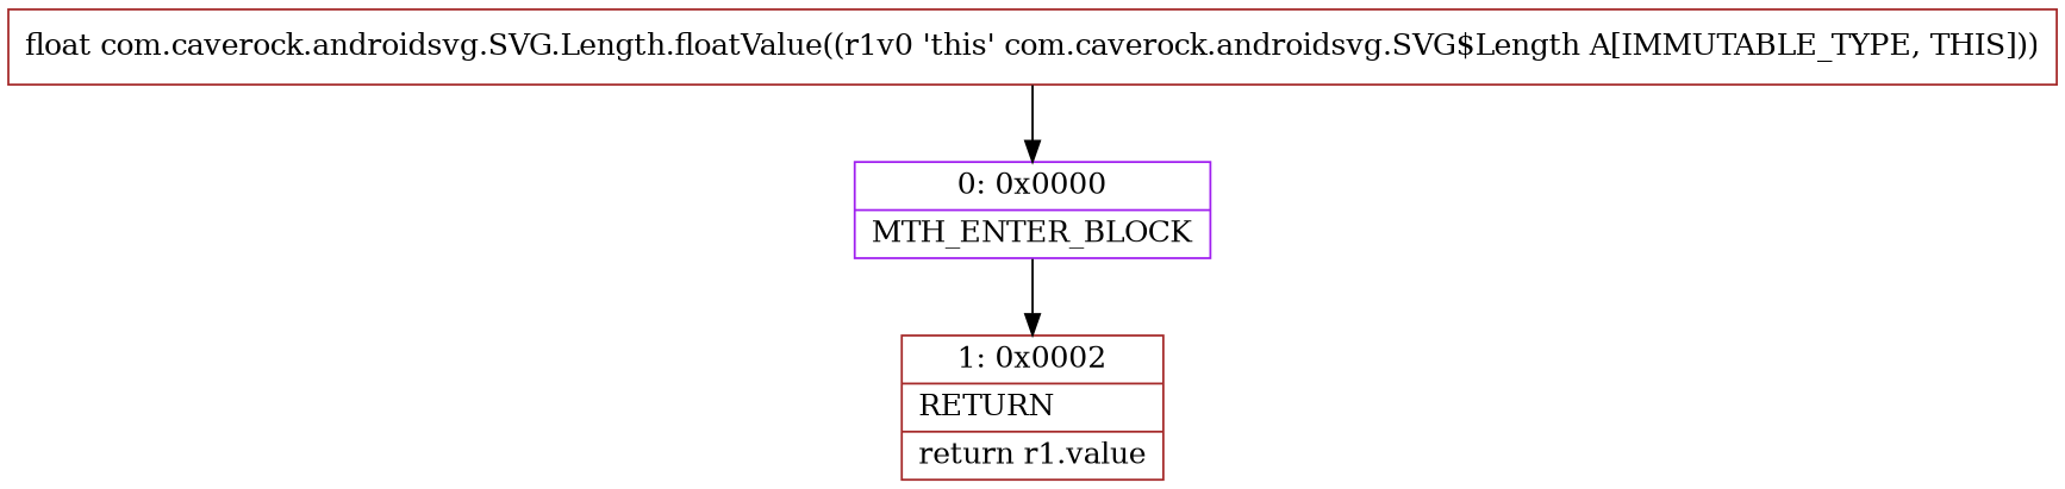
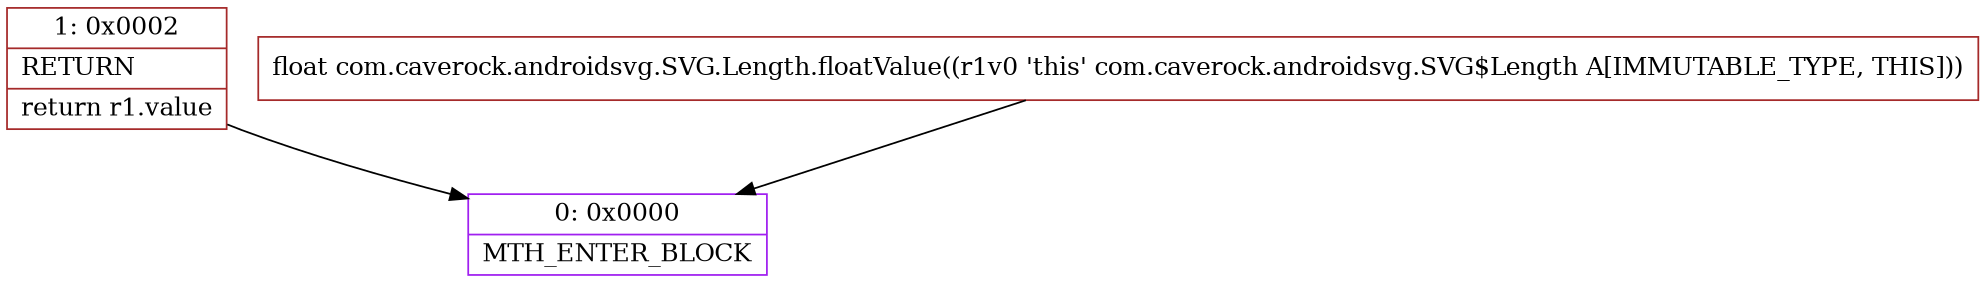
  digraph {
    node [shape=record color=brown]
    n1 [label="{0\:\ 0x0000|MTH_ENTER_BLOCK\l}" color=purple]
    n2 [label="{1\:\ 0x0002|RETURN\l|return r1.value\l}"]
    n3 [label="{float com.caverock.androidsvg.SVG.Length.floatValue((r1v0 'this' com.caverock.androidsvg.SVG$Length A[IMMUTABLE_TYPE, THIS])) }"]
-   n1 -> n2
+   n2 -> n1
    n3 -> n1
  }
